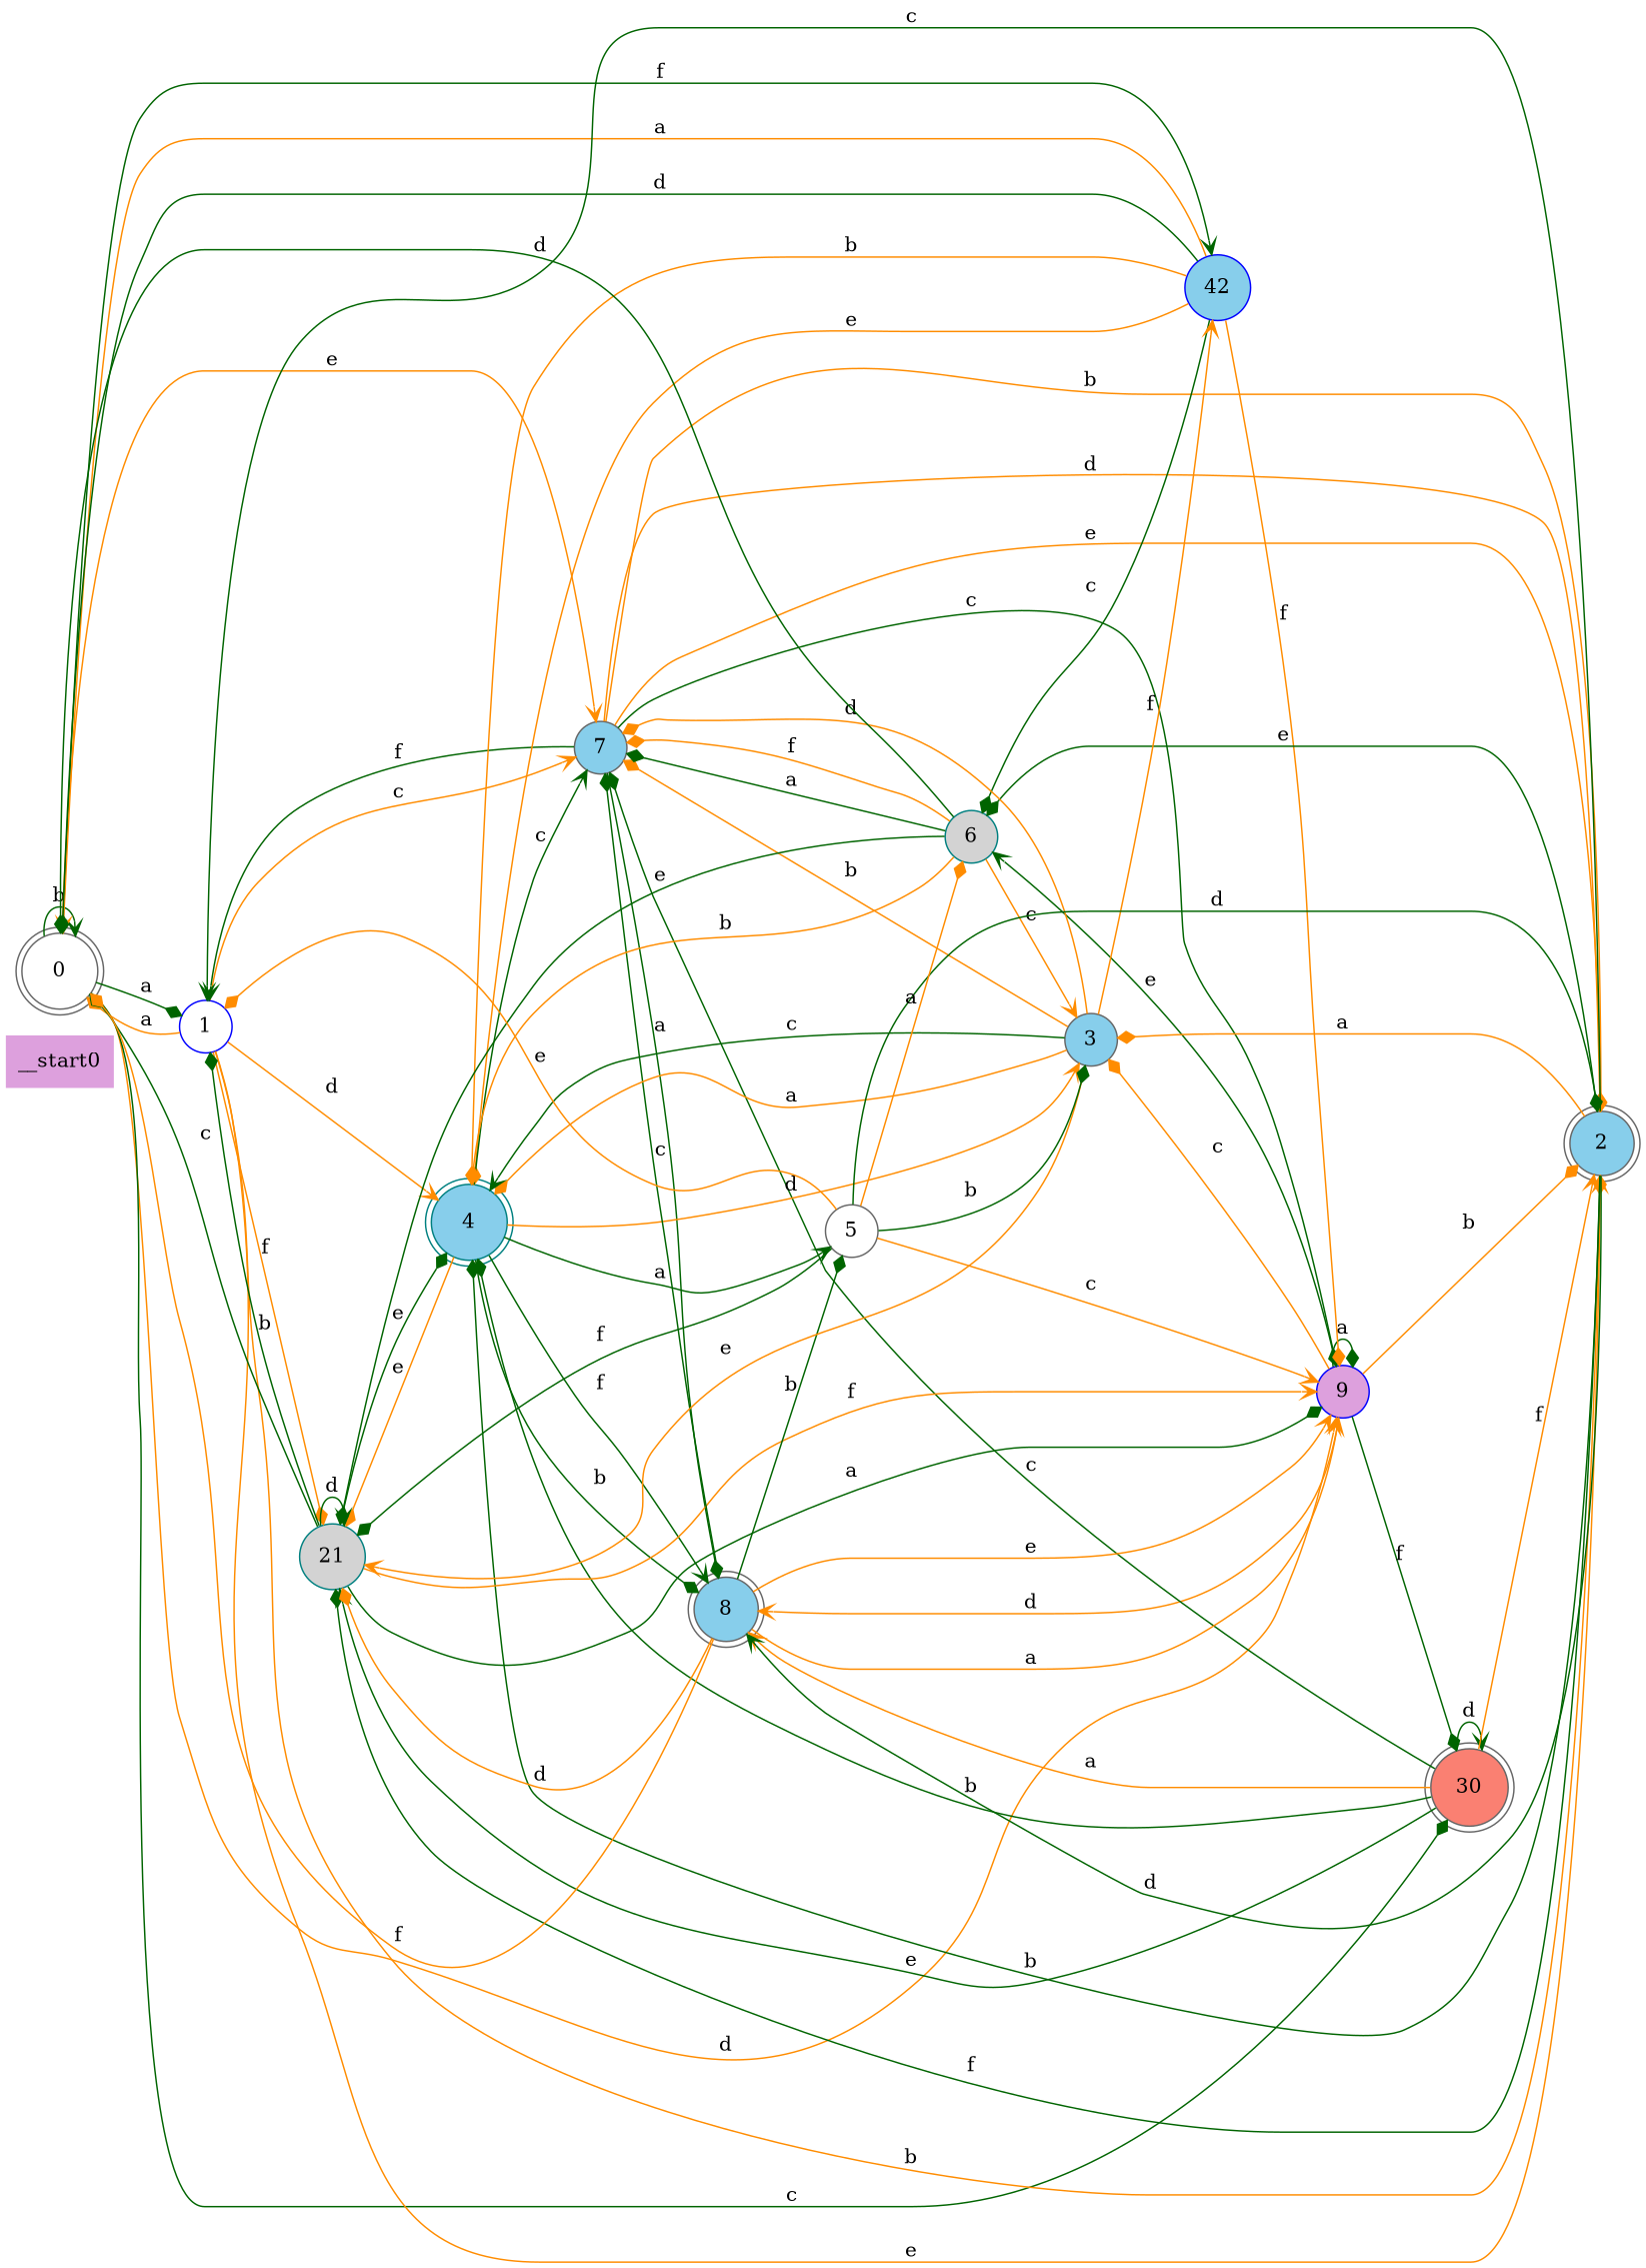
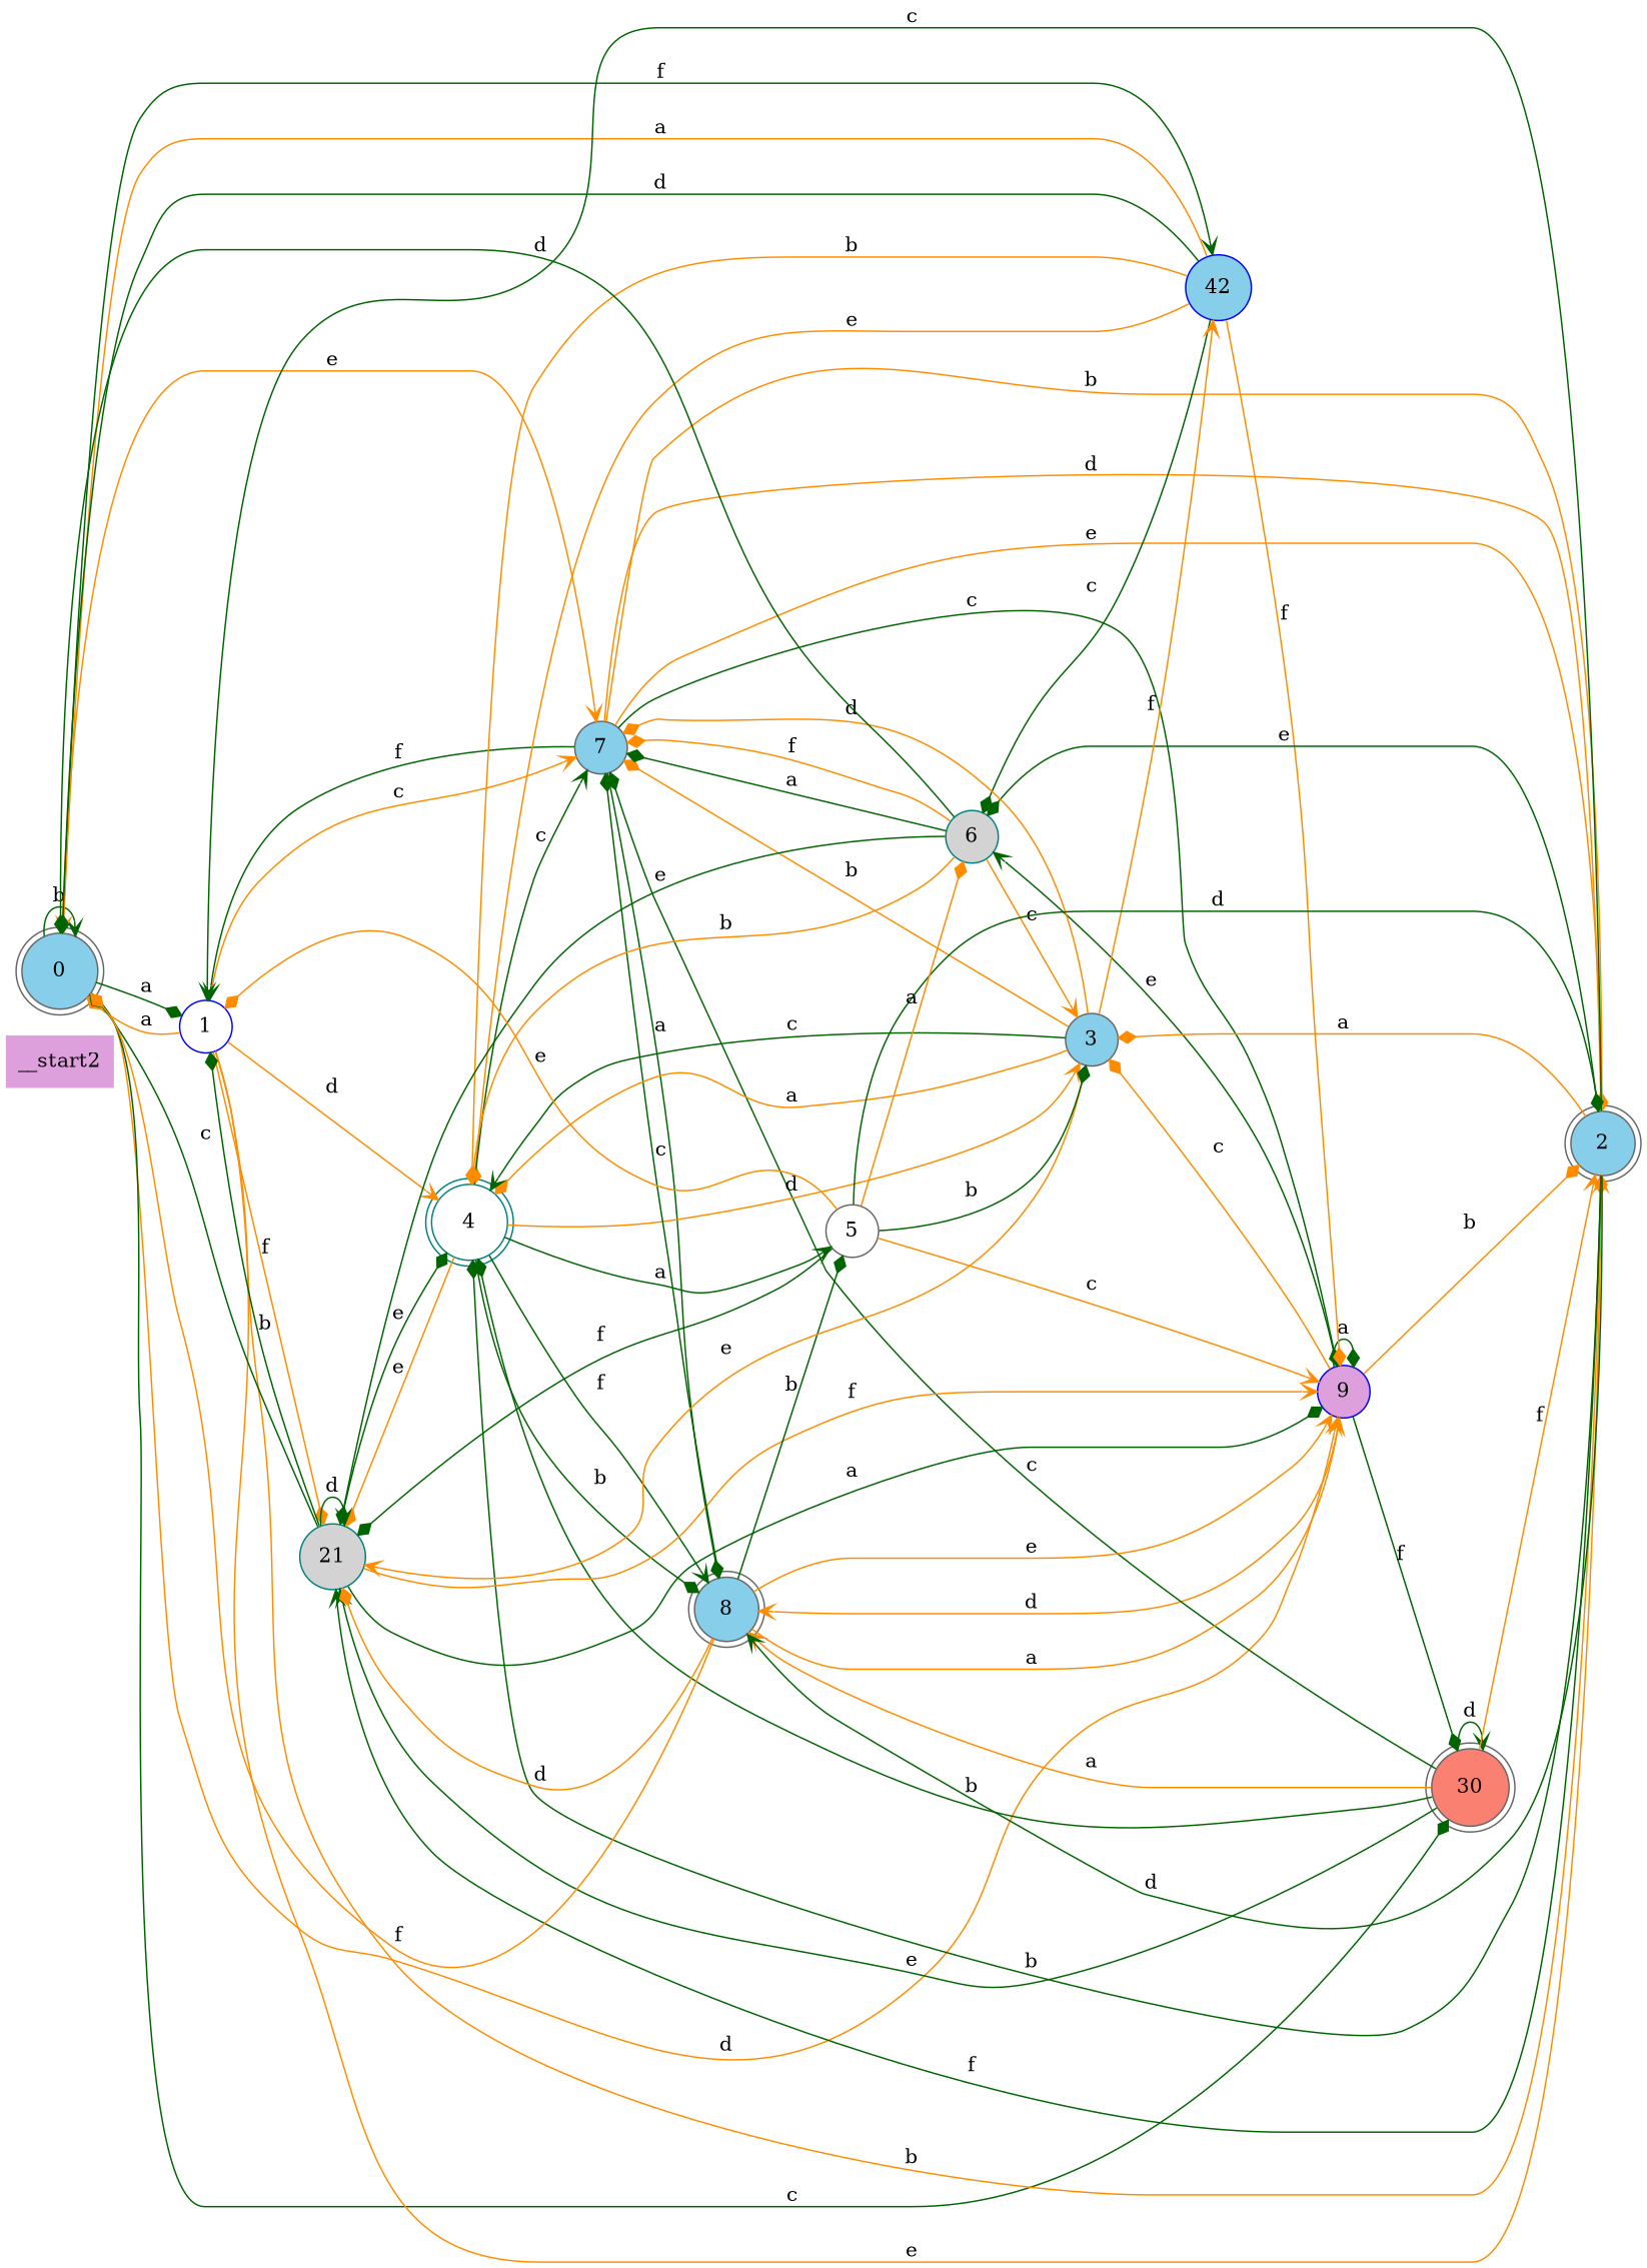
  digraph {
    rankdir=LR
    node [color=gray40 fillcolor=skyblue shape=circle style=filled]
    edge [arrowhead=diamond color=darkgreen]
-   __start0 [color=teal fillcolor=plum shape=none]
-   n2 [fillcolor=white label=0 shape=doublecircle style="rounded,filled"]
+   __start0 [color=teal fillcolor=plum shape=none label=__start2]
+   n2 [label=0 shape=doublecircle style="rounded,filled"]
    n3 [color=blue fillcolor=white label=1]
    n4 [label=7]
    n5 [color=blue fillcolor=plum label=9]
    n6 [fillcolor=salmon label=30 shape=doublecircle style="rounded,filled"]
    n7 [color=blue label=42]
    n8 [label=2 shape=doublecircle style="rounded,filled"]
-   n9 [color=teal label=4 shape=doublecircle style="rounded,filled"]
+   n9 [color=teal fillcolor=white label=4 shape=doublecircle style="rounded,filled"]
    n10 [color=teal fillcolor=lightgrey label=21]
    n11 [label=8 shape=doublecircle style="rounded,filled"]
    n12 [label=3]
    n13 [color=teal fillcolor=lightgrey label=6]
    n14 [fillcolor=white label=5]
    n2 -> n2 [arrowhead=vee label=b]
    n2 -> n3 [label=a]
    n2 -> n4 [arrowhead=vee color=darkorange label=e]
    n2 -> n5 [arrowhead=vee color=darkorange label=d]
    n2 -> n6 [label=c]
    n2 -> n7 [arrowhead=vee label=f]
    n3 -> n2 [color=darkorange label=a]
    n3 -> n4 [arrowhead=vee color=darkorange label=c]
    n3 -> n8 [arrowhead=vee color=darkorange label=b]
    n3 -> n8 [color=darkorange label=e]
    n3 -> n9 [arrowhead=vee color=darkorange label=d]
    n3 -> n10 [color=darkorange label=f]
    n4 -> n3 [arrowhead=vee label=f]
    n4 -> n5 [label=c]
    n4 -> n8 [color=darkorange label=b]
    n4 -> n8 [color=darkorange label=d]
    n4 -> n8 [color=darkorange label=e]
    n4 -> n11 [label=a]
    n5 -> n5 [label=a]
    n5 -> n6 [label=f]
    n5 -> n8 [color=darkorange label=b]
    n5 -> n11 [arrowhead=vee color=darkorange label=d]
    n5 -> n12 [color=darkorange label=c]
    n5 -> n13 [arrowhead=vee label=e]
    n6 -> n4 [label=c]
    n6 -> n6 [arrowhead=vee label=d]
    n6 -> n8 [arrowhead=vee color=darkorange label=f]
    n6 -> n9 [label=b]
    n6 -> n10 [arrowhead=vee label=e]
    n6 -> n11 [arrowhead=vee color=darkorange label=a]
    n7 -> n2 [arrowhead=vee color=darkorange label=a]
    n7 -> n2 [label=d]
    n7 -> n5 [color=darkorange label=f]
    n7 -> n9 [color=darkorange label=b]
    n7 -> n9 [color=darkorange label=e]
    n7 -> n13 [label=c]
    n8 -> n3 [arrowhead=vee label=c]
    n8 -> n9 [label=b]
-   n8 -> n10 [label=f]
+   n8 -> n10 [arrowhead=vee label=f]
    n8 -> n11 [arrowhead=vee label=d]
    n8 -> n12 [color=darkorange label=a]
    n8 -> n13 [label=e]
    n9 -> n4 [arrowhead=vee label=c]
    n9 -> n10 [color=darkorange label=e]
    n9 -> n11 [label=b]
    n9 -> n11 [arrowhead=vee label=f]
    n9 -> n12 [arrowhead=vee color=darkorange label=d]
    n9 -> n14 [arrowhead=vee label=a]
    n10 -> n2 [label=c]
    n10 -> n3 [label=b]
    n10 -> n5 [label=a]
    n10 -> n5 [arrowhead=vee color=darkorange label=f]
    n10 -> n9 [label=e]
    n10 -> n10 [arrowhead=vee label=d]
    n11 -> n2 [color=darkorange label=f]
    n11 -> n4 [label=c]
    n11 -> n5 [arrowhead=vee color=darkorange label=a]
    n11 -> n5 [arrowhead=vee color=darkorange label=e]
    n11 -> n10 [color=darkorange label=d]
    n11 -> n14 [label=b]
    n12 -> n4 [color=darkorange label=b]
    n12 -> n4 [color=darkorange label=d]
    n12 -> n7 [arrowhead=vee color=darkorange label=f]
    n12 -> n9 [color=darkorange label=a]
    n12 -> n9 [arrowhead=vee label=c]
    n12 -> n10 [arrowhead=vee color=darkorange label=e]
    n13 -> n2 [label=d]
    n13 -> n4 [label=a]
    n13 -> n4 [color=darkorange label=f]
    n13 -> n9 [color=darkorange label=b]
    n13 -> n10 [label=e]
    n13 -> n12 [arrowhead=vee color=darkorange label=c]
    n14 -> n3 [color=darkorange label=e]
    n14 -> n5 [arrowhead=vee color=darkorange label=c]
    n14 -> n8 [label=d]
    n14 -> n10 [label=f]
    n14 -> n12 [label=b]
    n14 -> n13 [color=darkorange label=a]
  }
